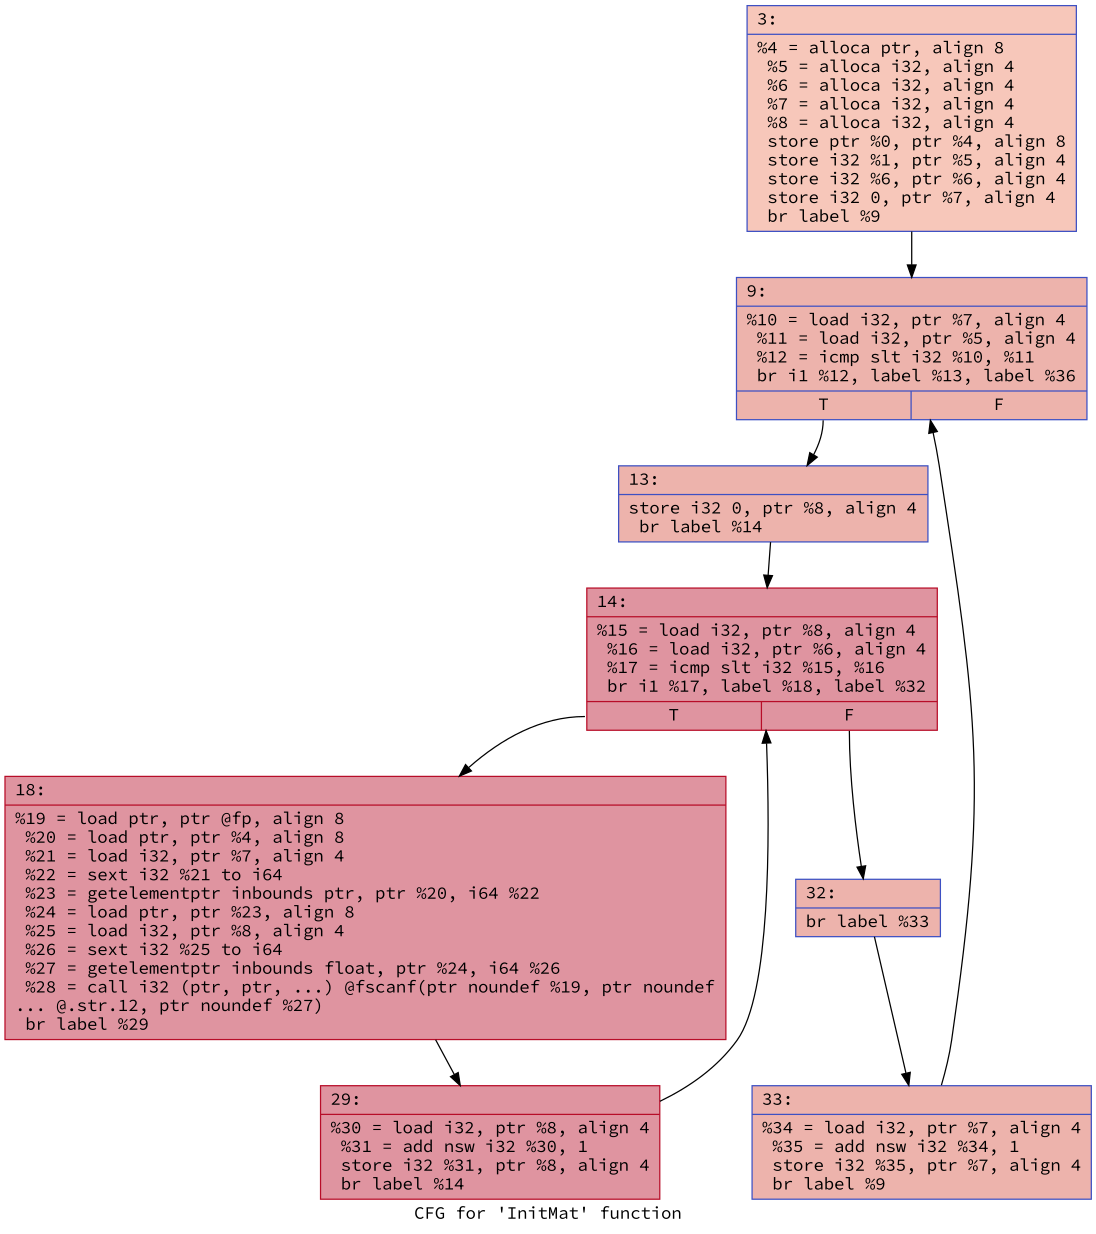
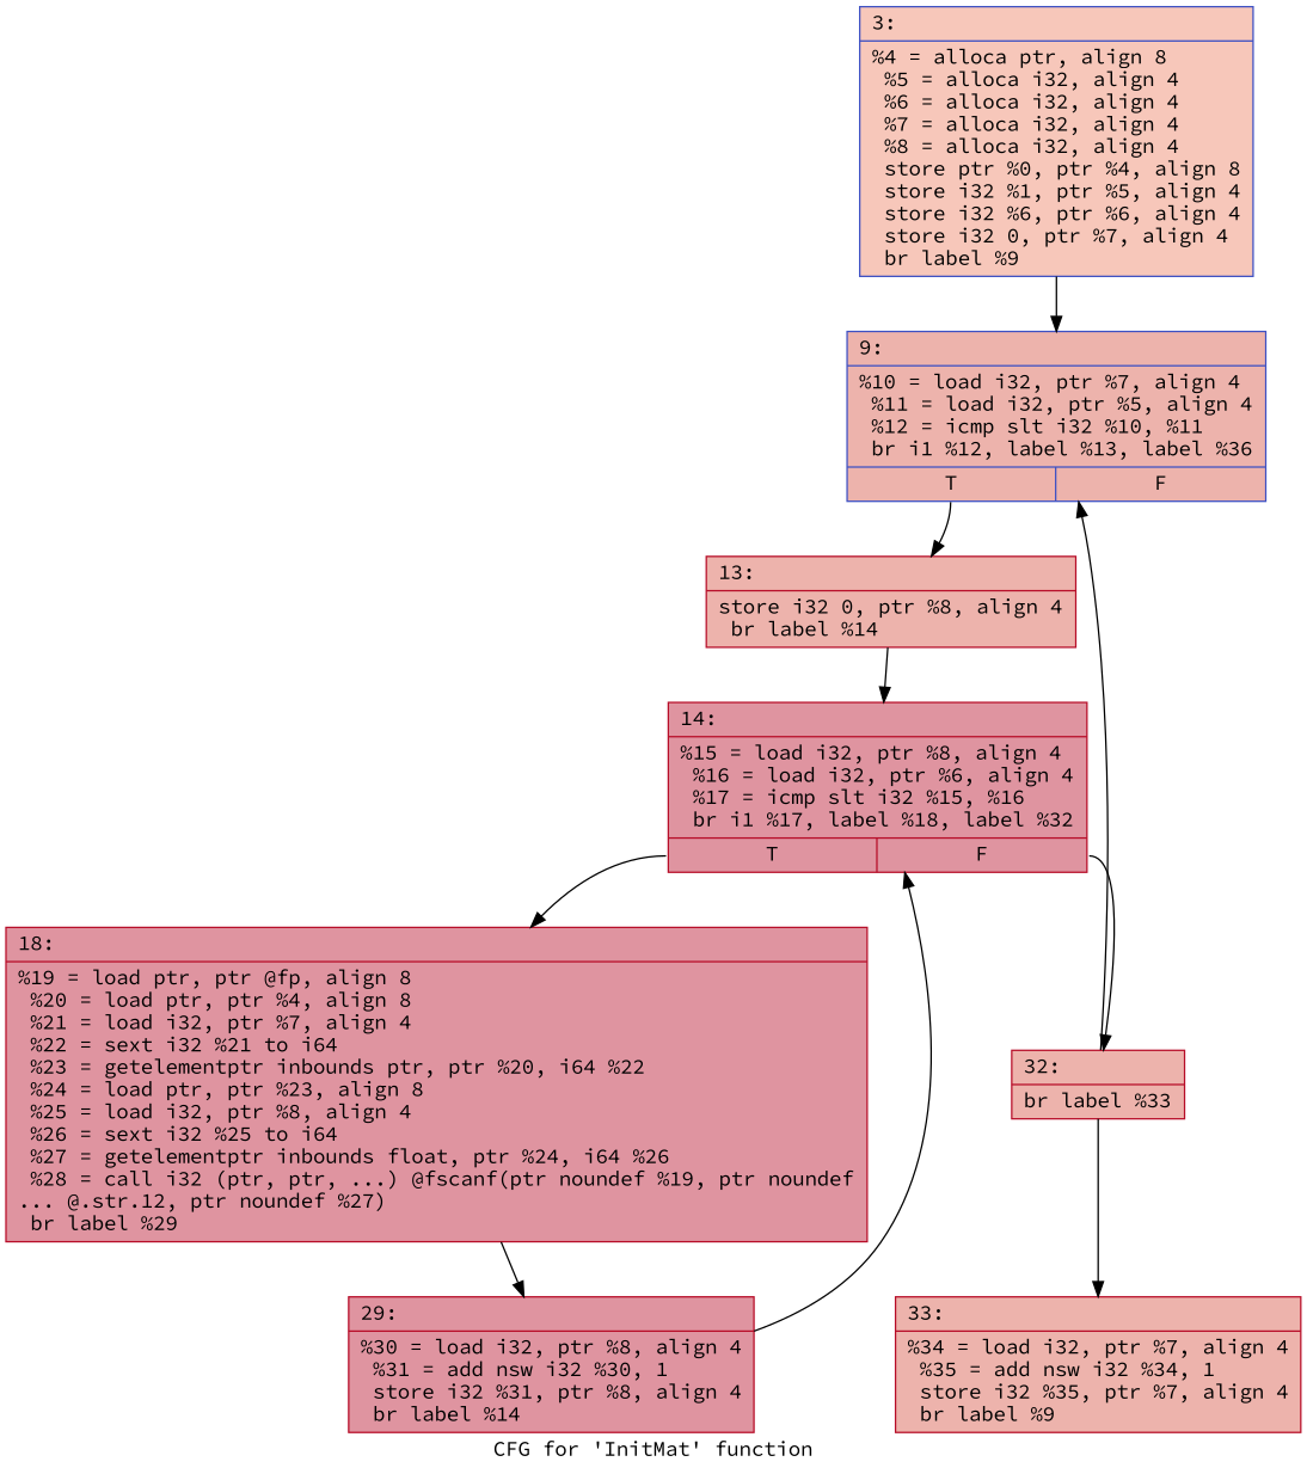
  digraph {
    fontname="Source Code Pro"
    label="CFG for 'InitMat' function"
    node [color="#3d50c3ff" fillcolor="#d6524470" fontname="Source Code Pro" shape=record style=filled]
    edge [fontname="Source Code Pro"]
    n1 [fillcolor="#ec7f6370" label="{3:\l|  %4 = alloca ptr, align 8\l  %5 = alloca i32, align 4\l  %6 = alloca i32, align 4\l  %7 = alloca i32, align 4\l  %8 = alloca i32, align 4\l  store ptr %0, ptr %4, align 8\l  store i32 %1, ptr %5, align 4\l  store i32 %6, ptr %6, align 4\l  store i32 0, ptr %7, align 4\l  br label %9\l}"]
    n2 [label="{9:\l|  %10 = load i32, ptr %7, align 4\l  %11 = load i32, ptr %5, align 4\l  %12 = icmp slt i32 %10, %11\l  br i1 %12, label %13, label %36\l|{<s0>T|<s1>F}}"]
-   n3 [label="{13:\l|  store i32 0, ptr %8, align 4\l  br label %14\l}"]
+   n3 [color="#b70d28ff" label="{13:\l|  store i32 0, ptr %8, align 4\l  br label %14\l}"]
    n4 [color="#b70d28ff" fillcolor="#b70d2870" label="{14:\l|  %15 = load i32, ptr %8, align 4\l  %16 = load i32, ptr %6, align 4\l  %17 = icmp slt i32 %15, %16\l  br i1 %17, label %18, label %32\l|{<s0>T|<s1>F}}"]
    n5 [color="#b70d28ff" fillcolor="#b70d2870" label="{18:\l|  %19 = load ptr, ptr @fp, align 8\l  %20 = load ptr, ptr %4, align 8\l  %21 = load i32, ptr %7, align 4\l  %22 = sext i32 %21 to i64\l  %23 = getelementptr inbounds ptr, ptr %20, i64 %22\l  %24 = load ptr, ptr %23, align 8\l  %25 = load i32, ptr %8, align 4\l  %26 = sext i32 %25 to i64\l  %27 = getelementptr inbounds float, ptr %24, i64 %26\l  %28 = call i32 (ptr, ptr, ...) @fscanf(ptr noundef %19, ptr noundef\l... @.str.12, ptr noundef %27)\l  br label %29\l}"]
-   n6 [label="{32:\l|  br label %33\l}"]
+   n6 [color="#b70d28ff" label="{32:\l|  br label %33\l}"]
    n7 [color="#b70d28ff" fillcolor="#b70d2870" label="{29:\l|  %30 = load i32, ptr %8, align 4\l  %31 = add nsw i32 %30, 1\l  store i32 %31, ptr %8, align 4\l  br label %14\l}"]
-   n8 [label="{33:\l|  %34 = load i32, ptr %7, align 4\l  %35 = add nsw i32 %34, 1\l  store i32 %35, ptr %7, align 4\l  br label %9\l}"]
+   n8 [color="#b70d28ff" label="{33:\l|  %34 = load i32, ptr %7, align 4\l  %35 = add nsw i32 %34, 1\l  store i32 %35, ptr %7, align 4\l  br label %9\l}"]
    n1 -> n2
    n2 -> n3 [tailport=s0]
    n3 -> n4
    n4 -> n5 [tailport=s0]
    n4 -> n6 [tailport=s1]
    n5 -> n7
    n6 -> n8
    n7 -> n4
-   n8 -> n2
+   n6 -> n2
  }
